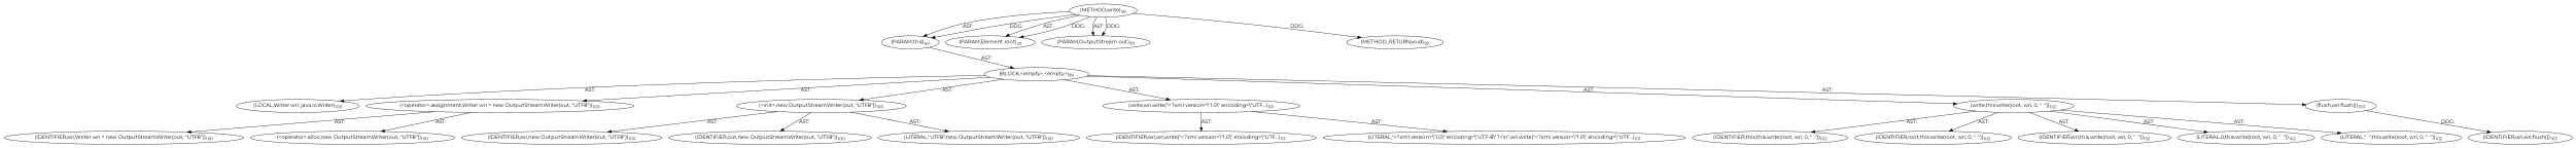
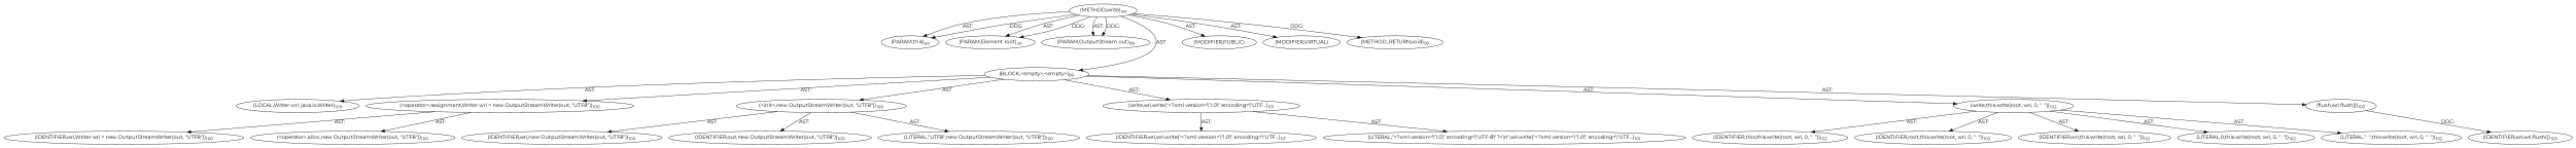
  digraph {
    fontname=Montserrat
    node [fontname=Montserrat]
    edge [fontname=Montserrat]
    n1 [label=<(METHOD,write)<SUB>99</SUB>>]
    n2 [label=<(PARAM,this)<SUB>69</SUB>>]
    n3 [label=<(PARAM,Element root)<SUB>99</SUB>>]
    n4 [label=<(PARAM,OutputStream out)<SUB>99</SUB>>]
    n5 [label=<(BLOCK,&lt;empty&gt;,&lt;empty&gt;)<SUB>99</SUB>>]
+   n6 [label=<(MODIFIER,PUBLIC)>]
+   n7 [label=<(MODIFIER,VIRTUAL)>]
    n8 [label=<(METHOD_RETURN,void)<SUB>99</SUB>>]
    n9 [label=<(LOCAL,Writer wri: java.io.Writer)<SUB>100</SUB>>]
    n10 [label=<(&lt;operator&gt;.assignment,Writer wri = new OutputStreamWriter(out, &quot;UTF8&quot;))<SUB>100</SUB>>]
    n11 [label=<(&lt;init&gt;,new OutputStreamWriter(out, &quot;UTF8&quot;))<SUB>100</SUB>>]
    n12 [label=<(write,wri.write(&quot;&lt;?xml version=\&quot;1.0\&quot; encoding=\&quot;UTF...)<SUB>101</SUB>>]
    n13 [label=<(write,this.write(root, wri, 0, &quot;  &quot;))<SUB>102</SUB>>]
    n14 [label=<(flush,wri.flush())<SUB>103</SUB>>]
    n15 [label=<(IDENTIFIER,wri,Writer wri = new OutputStreamWriter(out, &quot;UTF8&quot;))<SUB>100</SUB>>]
    n16 [label=<(&lt;operator&gt;.alloc,new OutputStreamWriter(out, &quot;UTF8&quot;))<SUB>100</SUB>>]
    n17 [label=<(IDENTIFIER,wri,new OutputStreamWriter(out, &quot;UTF8&quot;))<SUB>100</SUB>>]
    n18 [label=<(IDENTIFIER,out,new OutputStreamWriter(out, &quot;UTF8&quot;))<SUB>100</SUB>>]
    n19 [label=<(LITERAL,&quot;UTF8&quot;,new OutputStreamWriter(out, &quot;UTF8&quot;))<SUB>100</SUB>>]
    n20 [label=<(IDENTIFIER,wri,wri.write(&quot;&lt;?xml version=\&quot;1.0\&quot; encoding=\&quot;UTF...)<SUB>101</SUB>>]
    n21 [label=<(LITERAL,&quot;&lt;?xml version=\&quot;1.0\&quot; encoding=\&quot;UTF-8\&quot;?&gt;\n&quot;,wri.write(&quot;&lt;?xml version=\&quot;1.0\&quot; encoding=\&quot;UTF...)<SUB>101</SUB>>]
    n22 [label=<(IDENTIFIER,this,this.write(root, wri, 0, &quot;  &quot;))<SUB>102</SUB>>]
    n23 [label=<(IDENTIFIER,root,this.write(root, wri, 0, &quot;  &quot;))<SUB>102</SUB>>]
    n24 [label=<(IDENTIFIER,wri,this.write(root, wri, 0, &quot;  &quot;))<SUB>102</SUB>>]
    n25 [label=<(LITERAL,0,this.write(root, wri, 0, &quot;  &quot;))<SUB>102</SUB>>]
    n26 [label=<(LITERAL,&quot;  &quot;,this.write(root, wri, 0, &quot;  &quot;))<SUB>102</SUB>>]
    n27 [label=<(IDENTIFIER,wri,wri.flush())<SUB>103</SUB>>]
    n1 -> n2 [label="AST: "]
    n1 -> n2 [label="DDG: "]
    n1 -> n3 [label="AST: "]
    n1 -> n3 [label="DDG: "]
    n1 -> n4 [label="AST: "]
    n1 -> n4 [label="DDG: "]
-   n2 -> n5 [label="AST: "]
+   n1 -> n5 [label="AST: "]
+   n1 -> n6 [label="AST: "]
+   n1 -> n7 [label="AST: "]
    n1 -> n8 [label="DDG: "]
    n5 -> n9 [label="AST: "]
    n5 -> n10 [label="AST: "]
    n5 -> n11 [label="AST: "]
    n5 -> n12 [label="AST: "]
    n5 -> n13 [label="AST: "]
    n5 -> n14 [label="AST: "]
    n10 -> n15 [label="AST: "]
    n10 -> n16 [label="AST: "]
    n11 -> n17 [label="AST: "]
    n11 -> n18 [label="AST: "]
    n11 -> n19 [label="AST: "]
    n12 -> n20 [label="AST: "]
    n12 -> n21 [label="AST: "]
    n13 -> n22 [label="AST: "]
    n13 -> n23 [label="AST: "]
    n13 -> n24 [label="AST: "]
    n13 -> n25 [label="AST: "]
    n13 -> n26 [label="AST: "]
    n14 -> n27 [label="DDG: "]
  }
